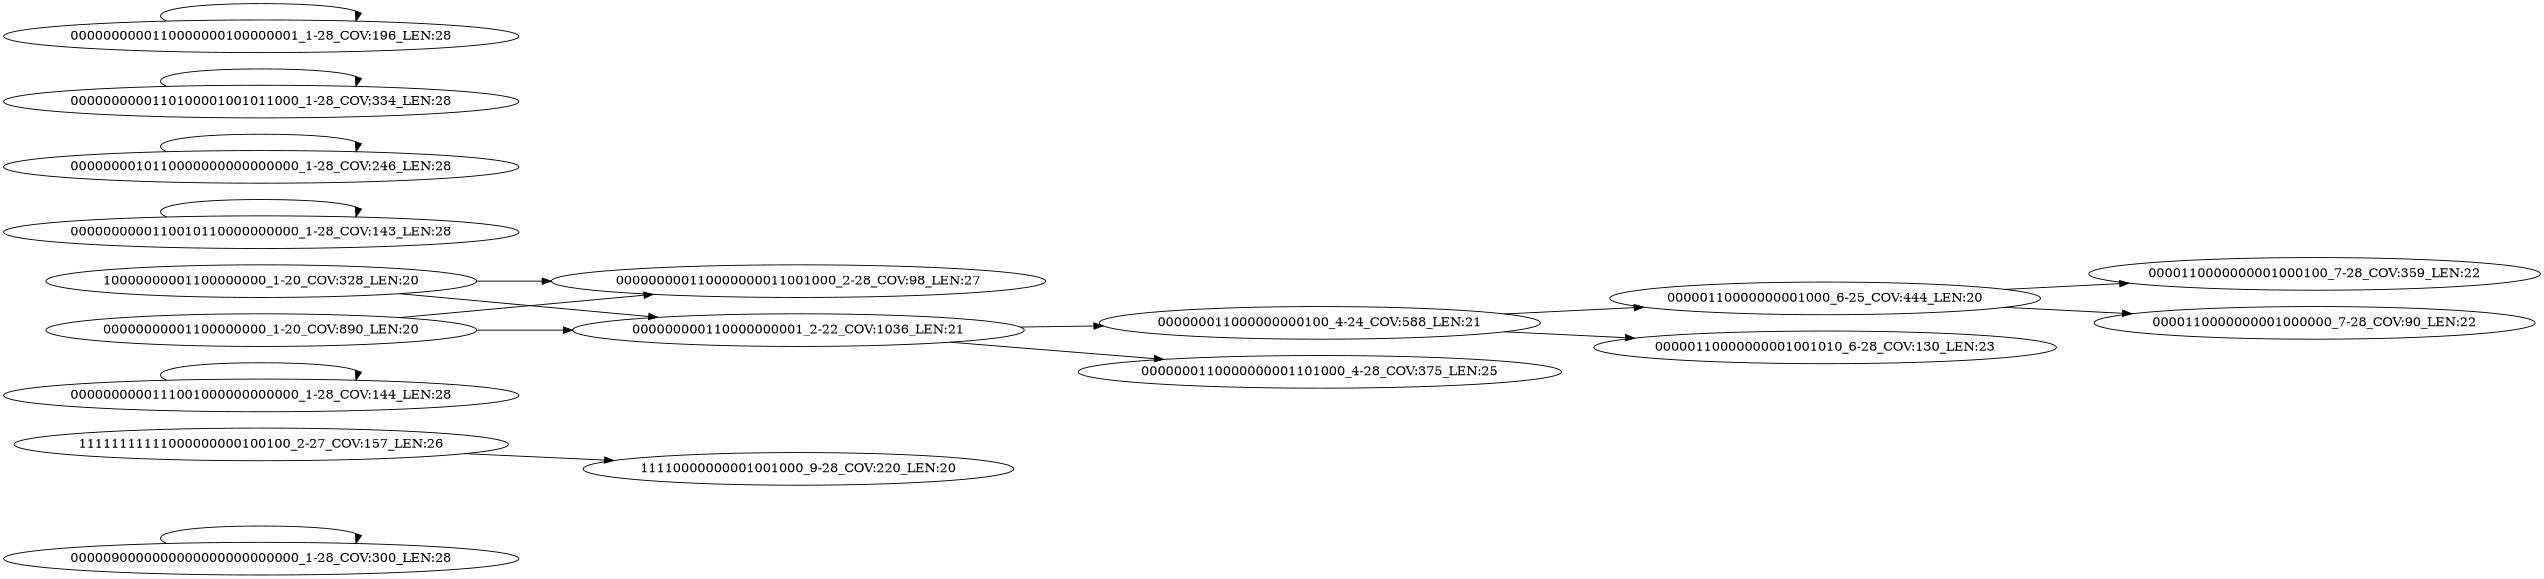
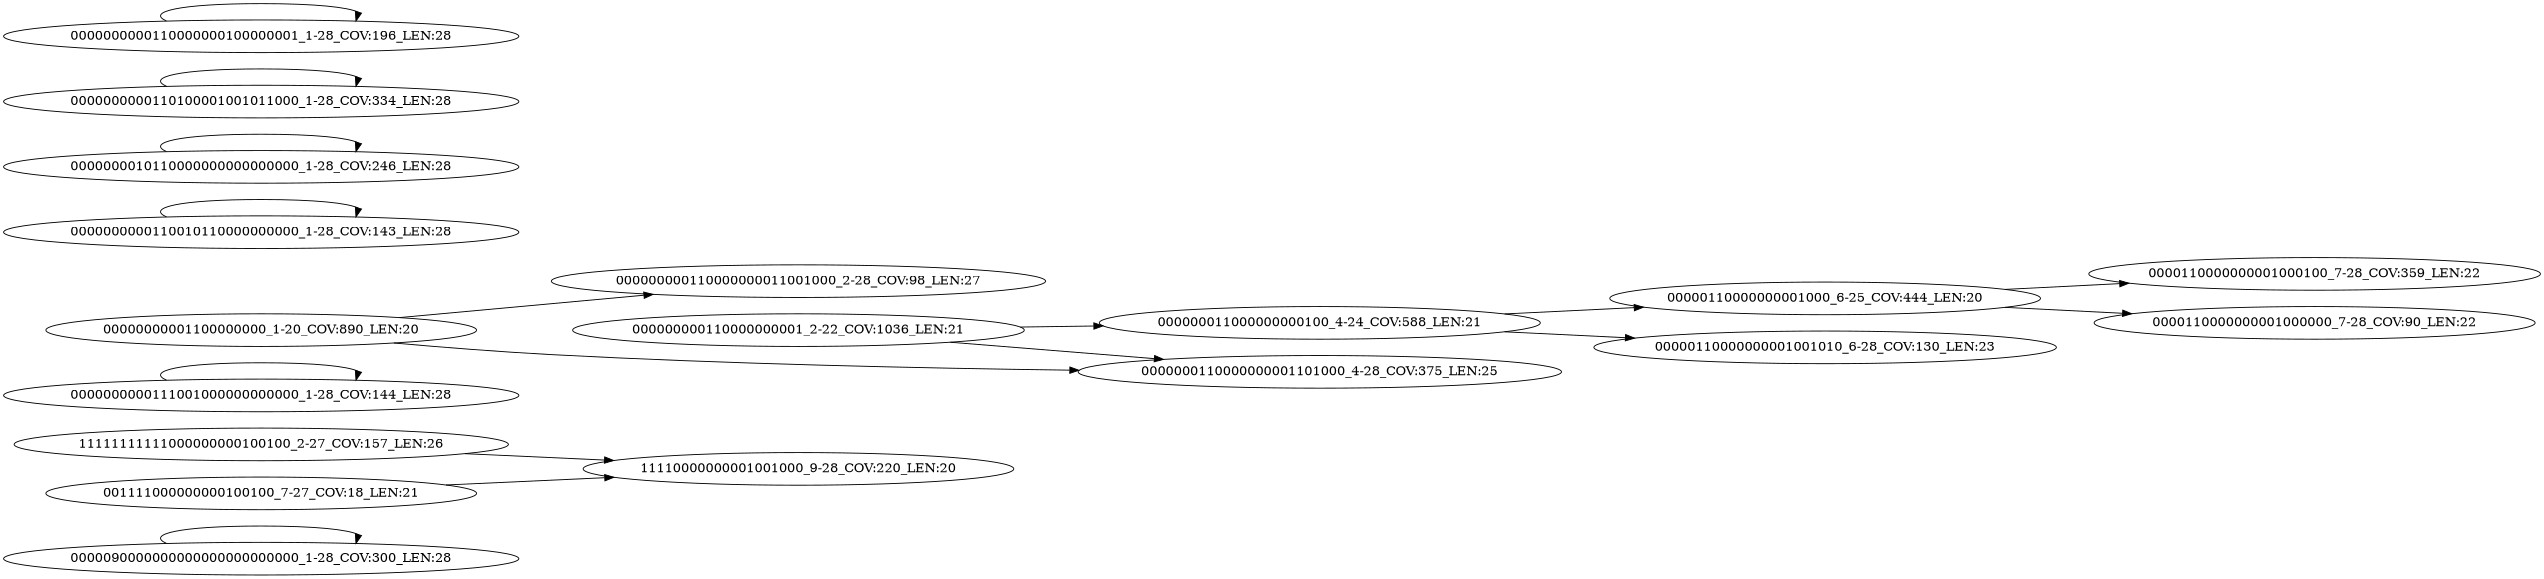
  digraph {
    rankdir=LR
    n1 [label="0000090000000000000000000000_1-28_COV:300_LEN:28"]
    "11111111111000000000100100_2-27_COV:157_LEN:26"
    "11110000000001001000_9-28_COV:220_LEN:20"
    "0000000000111001000000000000_1-28_COV:144_LEN:28"
+   "001111000000000100100_7-27_COV:18_LEN:21"
    "000000000110000000001_2-22_COV:1036_LEN:21"
    "0000000110000000001101000_4-28_COV:375_LEN:25"
    "000000011000000000100_4-24_COV:588_LEN:21"
    "00000110000000001000_6-25_COV:444_LEN:20"
    "00000110000000001001010_6-28_COV:130_LEN:23"
    "0000110000000001000100_7-28_COV:359_LEN:22"
    "0000110000000001000000_7-28_COV:90_LEN:22"
    "0000000000110010110000000000_1-28_COV:143_LEN:28"
    "0000000010110000000000000000_1-28_COV:246_LEN:28"
-   "10000000001100000000_1-20_COV:328_LEN:20"
    "000000000110000000011001000_2-28_COV:98_LEN:27"
    "0000000000110100001001011000_1-28_COV:334_LEN:28"
    "00000000001100000000_1-20_COV:890_LEN:20"
    "0000000000110000000100000001_1-28_COV:196_LEN:28"
    n1 -> n1
    "11111111111000000000100100_2-27_COV:157_LEN:26" -> "11110000000001001000_9-28_COV:220_LEN:20"
    "0000000000111001000000000000_1-28_COV:144_LEN:28" -> "0000000000111001000000000000_1-28_COV:144_LEN:28"
+   "001111000000000100100_7-27_COV:18_LEN:21" -> "11110000000001001000_9-28_COV:220_LEN:20"
    "000000000110000000001_2-22_COV:1036_LEN:21" -> "0000000110000000001101000_4-28_COV:375_LEN:25"
    "000000000110000000001_2-22_COV:1036_LEN:21" -> "000000011000000000100_4-24_COV:588_LEN:21"
    "000000011000000000100_4-24_COV:588_LEN:21" -> "00000110000000001000_6-25_COV:444_LEN:20"
    "000000011000000000100_4-24_COV:588_LEN:21" -> "00000110000000001001010_6-28_COV:130_LEN:23"
    "00000110000000001000_6-25_COV:444_LEN:20" -> "0000110000000001000100_7-28_COV:359_LEN:22"
    "00000110000000001000_6-25_COV:444_LEN:20" -> "0000110000000001000000_7-28_COV:90_LEN:22"
    "0000000000110010110000000000_1-28_COV:143_LEN:28" -> "0000000000110010110000000000_1-28_COV:143_LEN:28"
    "0000000010110000000000000000_1-28_COV:246_LEN:28" -> "0000000010110000000000000000_1-28_COV:246_LEN:28"
-   "10000000001100000000_1-20_COV:328_LEN:20" -> "000000000110000000001_2-22_COV:1036_LEN:21"
-   "10000000001100000000_1-20_COV:328_LEN:20" -> "000000000110000000011001000_2-28_COV:98_LEN:27"
    "0000000000110100001001011000_1-28_COV:334_LEN:28" -> "0000000000110100001001011000_1-28_COV:334_LEN:28"
-   "00000000001100000000_1-20_COV:890_LEN:20" -> "000000000110000000001_2-22_COV:1036_LEN:21"
+   "00000000001100000000_1-20_COV:890_LEN:20" -> "0000000110000000001101000_4-28_COV:375_LEN:25"
    "00000000001100000000_1-20_COV:890_LEN:20" -> "000000000110000000011001000_2-28_COV:98_LEN:27"
    "0000000000110000000100000001_1-28_COV:196_LEN:28" -> "0000000000110000000100000001_1-28_COV:196_LEN:28"
  }
